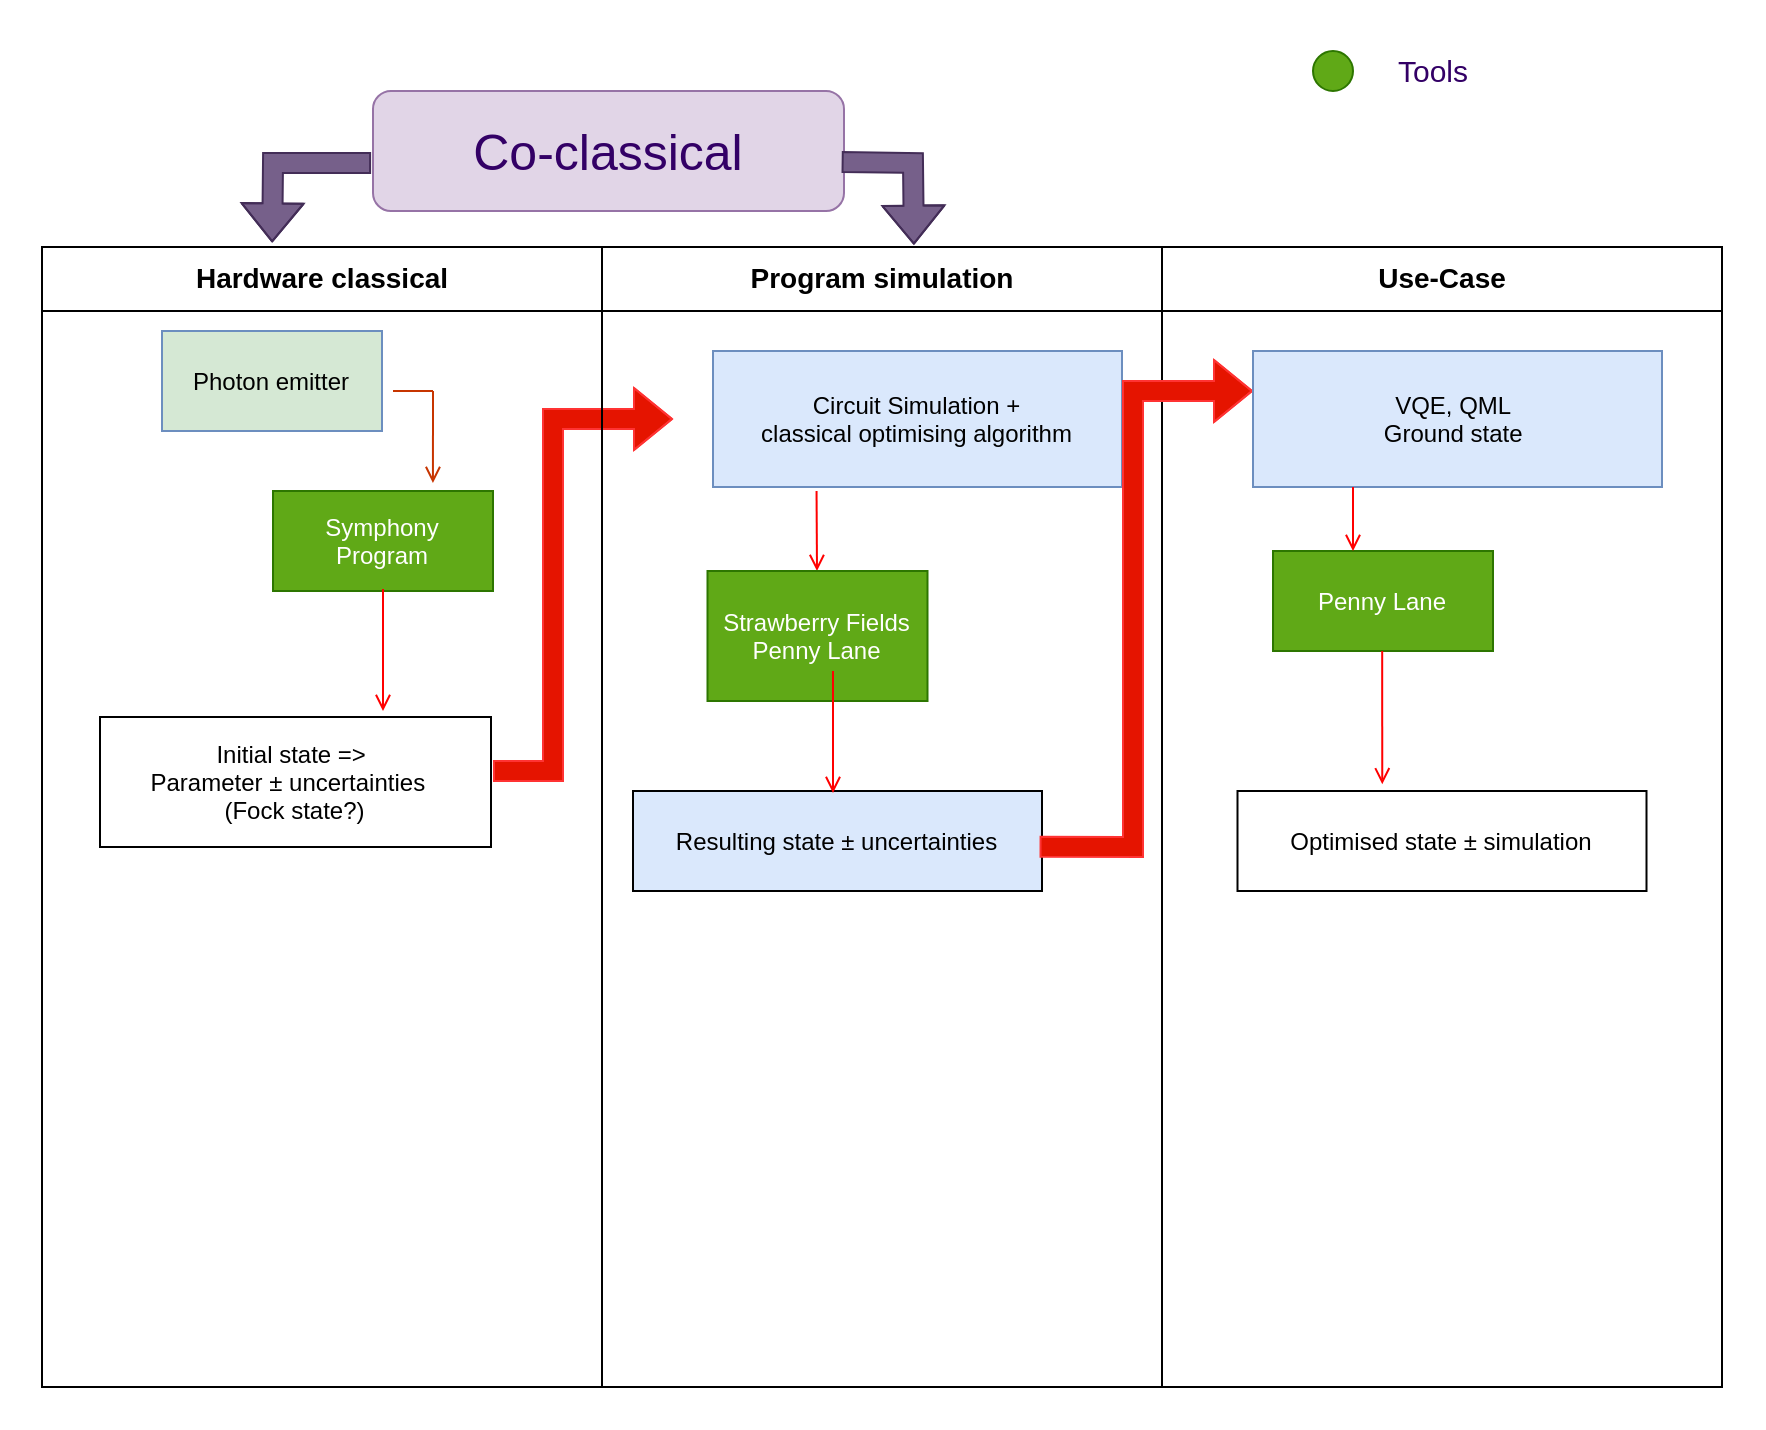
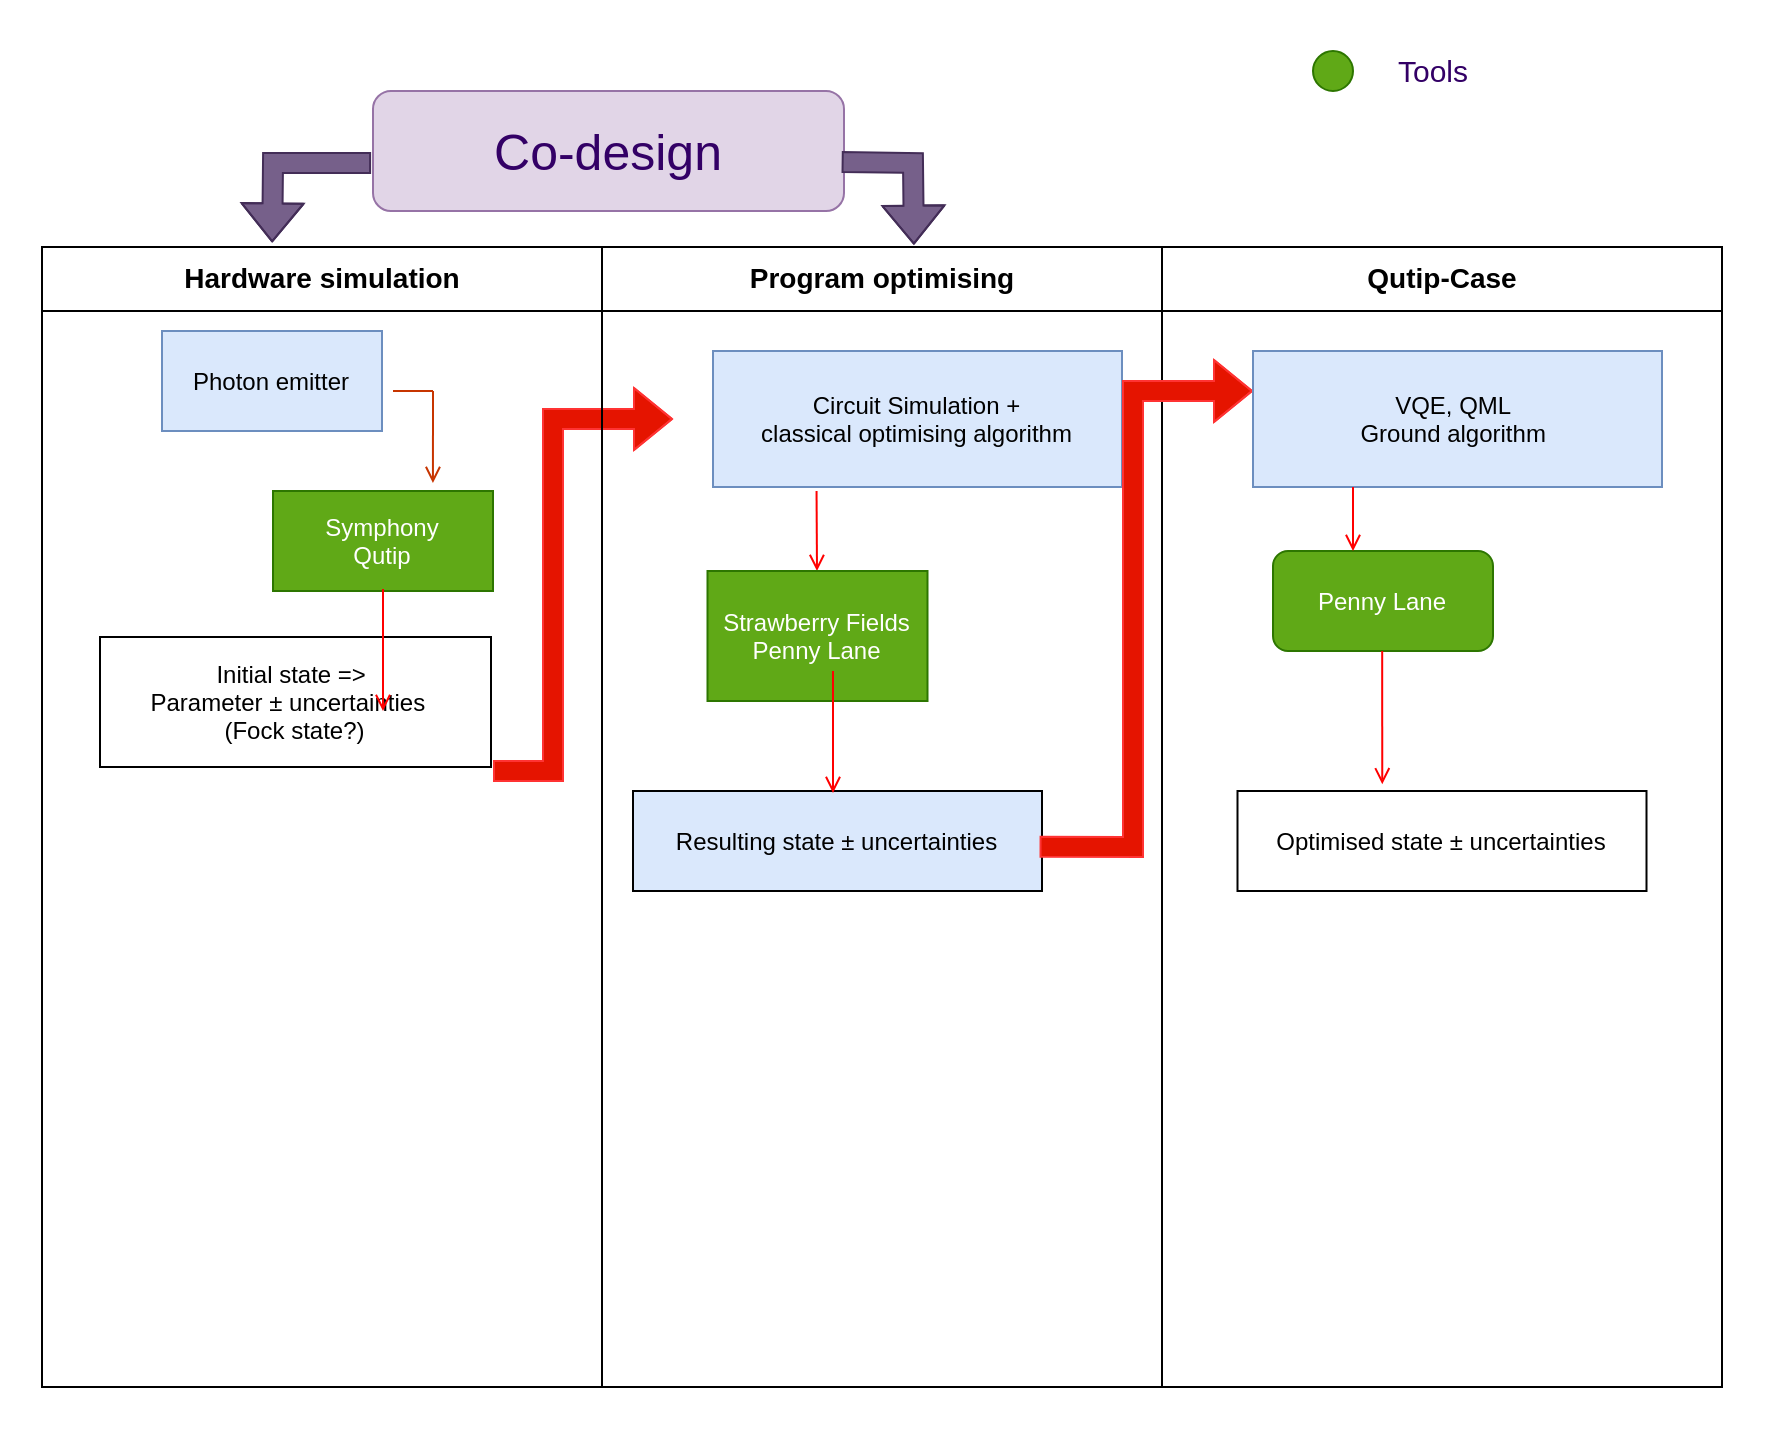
  <mxCell id="0" />
  <mxCell id="1" parent="0" />
- <mxCell id="2" value="Hardware classical" style="swimlane;whiteSpace=wrap;startSize=32;fontSize=14;" parent="1" vertex="1"><mxGeometry x="20.5" y="123" width="280" height="570" as="geometry" /></mxCell>
- <mxCell id="3" value="Photon emitter" style="fillColor=#d5e8d4;strokeColor=#6c8ebf;" parent="2" vertex="1"><mxGeometry x="60" y="42" width="110" height="50" as="geometry" /></mxCell>
- <mxCell id="4" value="Symphony&#10;Program" style="fillColor=#60a917;fontColor=#ffffff;strokeColor=#2D7600;" parent="2" vertex="1"><mxGeometry x="115.5" y="122" width="110" height="50" as="geometry" /></mxCell>
+ <mxCell id="2" value="Hardware simulation" style="swimlane;whiteSpace=wrap;startSize=32;fontSize=14;" parent="1" vertex="1"><mxGeometry x="20.5" y="123" width="280" height="570" as="geometry" /></mxCell>
+ <mxCell id="3" value="Photon emitter" style="fillColor=#dae8fc;strokeColor=#6c8ebf;" parent="2" vertex="1"><mxGeometry x="60" y="42" width="110" height="50" as="geometry" /></mxCell>
+ <mxCell id="4" value="Symphony&#10;Qutip" style="fillColor=#60a917;fontColor=#ffffff;strokeColor=#2D7600;" parent="2" vertex="1"><mxGeometry x="115.5" y="122" width="110" height="50" as="geometry" /></mxCell>
  <mxCell id="5" value="" style="endArrow=open;strokeColor=#C73500;endFill=1;rounded=0;entryX=0.727;entryY=-0.08;entryDx=0;entryDy=0;entryPerimeter=0;fillColor=#fa6800;" parent="2" target="4" edge="1"><mxGeometry relative="1" as="geometry"><mxPoint x="195.5" y="72" as="sourcePoint" /><mxPoint x="195.5" y="112" as="targetPoint" /></mxGeometry></mxCell>
- <mxCell id="6" value="Initial state =&gt; &#10;Parameter ± uncertainties  &#10;(Fock state?)" style="" parent="2" vertex="1"><mxGeometry x="29" y="235" width="195.5" height="65" as="geometry" /></mxCell>
+ <mxCell id="6" value="Initial state =&gt; &#10;Parameter ± uncertainties  &#10;(Fock state?)" style="" parent="2" vertex="1"><mxGeometry x="29" y="195" width="195.5" height="65" as="geometry" /></mxCell>
  <mxCell id="7" value="" style="endArrow=open;strokeColor=#FF0000;endFill=1;rounded=0;exitX=0.5;exitY=0.98;exitDx=0;exitDy=0;exitPerimeter=0;" parent="2" source="4" edge="1"><mxGeometry relative="1" as="geometry"><mxPoint x="170.5" y="232" as="targetPoint" /></mxGeometry></mxCell>
  <mxCell id="8" value="" style="shape=flexArrow;endArrow=classic;html=1;rounded=0;fontSize=15;fontColor=#330066;fillColor=#e51400;strokeColor=#FF3333;" parent="2" edge="1"><mxGeometry width="50" height="50" relative="1" as="geometry"><mxPoint x="225.5" y="262" as="sourcePoint" /><mxPoint x="315.5" y="86" as="targetPoint" /><Array as="points"><mxPoint x="255.5" y="262" /><mxPoint x="255.5" y="86" /></Array></mxGeometry></mxCell>
- <mxCell id="9" value="Program simulation" style="swimlane;whiteSpace=wrap;startSize=32;fontSize=14;" parent="1" vertex="1"><mxGeometry x="300.5" y="123" width="280" height="570" as="geometry" /></mxCell>
+ <mxCell id="9" value="Program optimising" style="swimlane;whiteSpace=wrap;startSize=32;fontSize=14;" parent="1" vertex="1"><mxGeometry x="300.5" y="123" width="280" height="570" as="geometry" /></mxCell>
  <mxCell id="10" value="Circuit Simulation + &#10;classical optimising algorithm" style="fillColor=#dae8fc;strokeColor=#6c8ebf;" parent="9" vertex="1"><mxGeometry x="55.5" y="52" width="204.5" height="68" as="geometry" /></mxCell>
  <mxCell id="11" value="" style="endArrow=open;strokeColor=#FF0000;endFill=1;rounded=0;exitX=0.5;exitY=0.98;exitDx=0;exitDy=0;exitPerimeter=0;" parent="9" edge="1"><mxGeometry relative="1" as="geometry"><mxPoint x="107.27" y="122" as="sourcePoint" /><mxPoint x="107.5" y="162" as="targetPoint" /></mxGeometry></mxCell>
  <mxCell id="12" value="Strawberry Fields&#10;Penny Lane" style="fillColor=#60a917;fontColor=#ffffff;strokeColor=#2D7600;" parent="9" vertex="1"><mxGeometry x="52.75" y="162" width="110" height="65" as="geometry" /></mxCell>
  <mxCell id="13" value="Resulting state ± uncertainties" style="fillColor=#dae8fc;" parent="9" vertex="1"><mxGeometry x="15.5" y="272" width="204.5" height="50" as="geometry" /></mxCell>
  <mxCell id="14" value="" style="endArrow=open;strokeColor=#FF0000;endFill=1;rounded=0;exitX=0.5;exitY=0.98;exitDx=0;exitDy=0;exitPerimeter=0;" parent="9" edge="1"><mxGeometry relative="1" as="geometry"><mxPoint x="115.5" y="212" as="sourcePoint" /><mxPoint x="115.5" y="273" as="targetPoint" /></mxGeometry></mxCell>
- <mxCell id="15" value="Use-Case" style="swimlane;whiteSpace=wrap;startSize=32;fontSize=14;" parent="1" vertex="1"><mxGeometry x="580.5" y="123" width="280" height="570" as="geometry" /></mxCell>
+ <mxCell id="15" value="Qutip-Case" style="swimlane;whiteSpace=wrap;startSize=32;fontSize=14;" parent="1" vertex="1"><mxGeometry x="580.5" y="123" width="280" height="570" as="geometry" /></mxCell>
  <mxCell id="16" value="" style="shape=flexArrow;endArrow=classic;html=1;rounded=0;fontSize=15;fontColor=#330066;fillColor=#e51400;strokeColor=#FF3333;exitX=0.994;exitY=0.558;exitDx=0;exitDy=0;exitPerimeter=0;" parent="15" source="13" edge="1"><mxGeometry width="50" height="50" relative="1" as="geometry"><mxPoint x="-64.5" y="302" as="sourcePoint" /><mxPoint x="45.5" y="72" as="targetPoint" /><Array as="points"><mxPoint x="-14.5" y="300" /><mxPoint x="-14.5" y="72" /></Array></mxGeometry></mxCell>
- <mxCell id="17" value="VQE, QML &#10;Ground state " style="fillColor=#dae8fc;strokeColor=#6c8ebf;" parent="15" vertex="1"><mxGeometry x="45.5" y="52" width="204.5" height="68" as="geometry" /></mxCell>
- <mxCell id="18" value="Penny Lane" style="fillColor=#60a917;fontColor=#ffffff;strokeColor=#2D7600;" parent="15" vertex="1"><mxGeometry x="55.5" y="152" width="110" height="50" as="geometry" /></mxCell>
+ <mxCell id="17" value="VQE, QML &#10;Ground algorithm " style="fillColor=#dae8fc;strokeColor=#6c8ebf;" parent="15" vertex="1"><mxGeometry x="45.5" y="52" width="204.5" height="68" as="geometry" /></mxCell>
+ <mxCell id="18" value="Penny Lane" style="fillColor=#60a917;fontColor=#ffffff;strokeColor=#2D7600;rounded=1;" parent="15" vertex="1"><mxGeometry x="55.5" y="152" width="110" height="50" as="geometry" /></mxCell>
  <mxCell id="19" value="" style="endArrow=open;strokeColor=#FF0000;endFill=1;rounded=0;exitX=0.5;exitY=0.98;exitDx=0;exitDy=0;exitPerimeter=0;" parent="15" edge="1"><mxGeometry relative="1" as="geometry"><mxPoint x="95.5" y="120" as="sourcePoint" /><mxPoint x="95.5" y="152" as="targetPoint" /></mxGeometry></mxCell>
- <mxCell id="20" value="Optimised state ± simulation" style="" parent="15" vertex="1"><mxGeometry x="37.75" y="272" width="204.5" height="50" as="geometry" /></mxCell>
+ <mxCell id="20" value="Optimised state ± uncertainties" style="" parent="15" vertex="1"><mxGeometry x="37.75" y="272" width="204.5" height="50" as="geometry" /></mxCell>
  <mxCell id="21" value="" style="endArrow=open;strokeColor=#FF0000;endFill=1;rounded=0;exitX=0.5;exitY=0.98;exitDx=0;exitDy=0;exitPerimeter=0;entryX=0.354;entryY=-0.067;entryDx=0;entryDy=0;entryPerimeter=0;" parent="15" target="20" edge="1"><mxGeometry relative="1" as="geometry"><mxPoint x="110.08" y="202" as="sourcePoint" /><mxPoint x="110.08" y="263.0" as="targetPoint" /></mxGeometry></mxCell>
  <mxCell id="22" value="" style="endArrow=none;html=1;rounded=0;fillColor=#fa6800;strokeColor=#C73500;" parent="1" edge="1"><mxGeometry width="50" height="50" relative="1" as="geometry"><mxPoint x="216" y="195" as="sourcePoint" /><mxPoint x="196" y="195" as="targetPoint" /></mxGeometry></mxCell>
- <mxCell id="23" value="&lt;font color=&quot;#330066&quot; style=&quot;font-size: 25px;&quot;&gt;Co-classical&lt;/font&gt;" style="rounded=1;whiteSpace=wrap;html=1;fontSize=14;fillColor=#e1d5e7;strokeColor=#9673a6;" parent="1" vertex="1"><mxGeometry x="186" y="45" width="235.5" height="60" as="geometry" /></mxCell>
+ <mxCell id="23" value="&lt;font color=&quot;#330066&quot; style=&quot;font-size: 25px;&quot;&gt;Co-design&lt;/font&gt;" style="rounded=1;whiteSpace=wrap;html=1;fontSize=14;fillColor=#e1d5e7;strokeColor=#9673a6;" parent="1" vertex="1"><mxGeometry x="186" y="45" width="235.5" height="60" as="geometry" /></mxCell>
  <mxCell id="24" value="" style="shape=flexArrow;endArrow=classic;html=1;rounded=0;fontSize=25;fontColor=#330066;entryX=0.557;entryY=-0.002;entryDx=0;entryDy=0;entryPerimeter=0;fillColor=#76608a;strokeColor=#432D57;exitX=0.995;exitY=0.592;exitDx=0;exitDy=0;exitPerimeter=0;" parent="1" source="23" target="9" edge="1"><mxGeometry width="50" height="50" relative="1" as="geometry"><mxPoint x="421.5" y="55" as="sourcePoint" /><mxPoint x="471.5" y="5" as="targetPoint" /><Array as="points"><mxPoint x="456" y="81" /></Array></mxGeometry></mxCell>
  <mxCell id="25" value="" style="shape=flexArrow;endArrow=classic;html=1;rounded=0;fontSize=25;fontColor=#330066;entryX=0.411;entryY=-0.004;entryDx=0;entryDy=0;entryPerimeter=0;fillColor=#76608a;strokeColor=#432D57;exitX=-0.004;exitY=0.601;exitDx=0;exitDy=0;exitPerimeter=0;" parent="1" source="23" target="2" edge="1"><mxGeometry width="50" height="50" relative="1" as="geometry"><mxPoint x="186" y="85" as="sourcePoint" /><mxPoint x="236" y="15" as="targetPoint" /><Array as="points"><mxPoint x="136" y="81" /></Array></mxGeometry></mxCell>
  <mxCell id="26" value="" style="ellipse;whiteSpace=wrap;html=1;aspect=fixed;fontSize=25;fontColor=#ffffff;fillColor=#60a917;strokeColor=#2D7600;" parent="1" vertex="1"><mxGeometry x="656" y="25" width="20" height="20" as="geometry" /></mxCell>
  <mxCell id="27" value="&lt;font style=&quot;font-size: 15px;&quot;&gt;Tools&lt;/font&gt;" style="text;html=1;align=center;verticalAlign=middle;resizable=0;points=[];autosize=1;strokeColor=none;fillColor=none;fontSize=14;fontColor=#330066;" parent="1" vertex="1"><mxGeometry x="686" y="20" width="60" height="30" as="geometry" /></mxCell>
